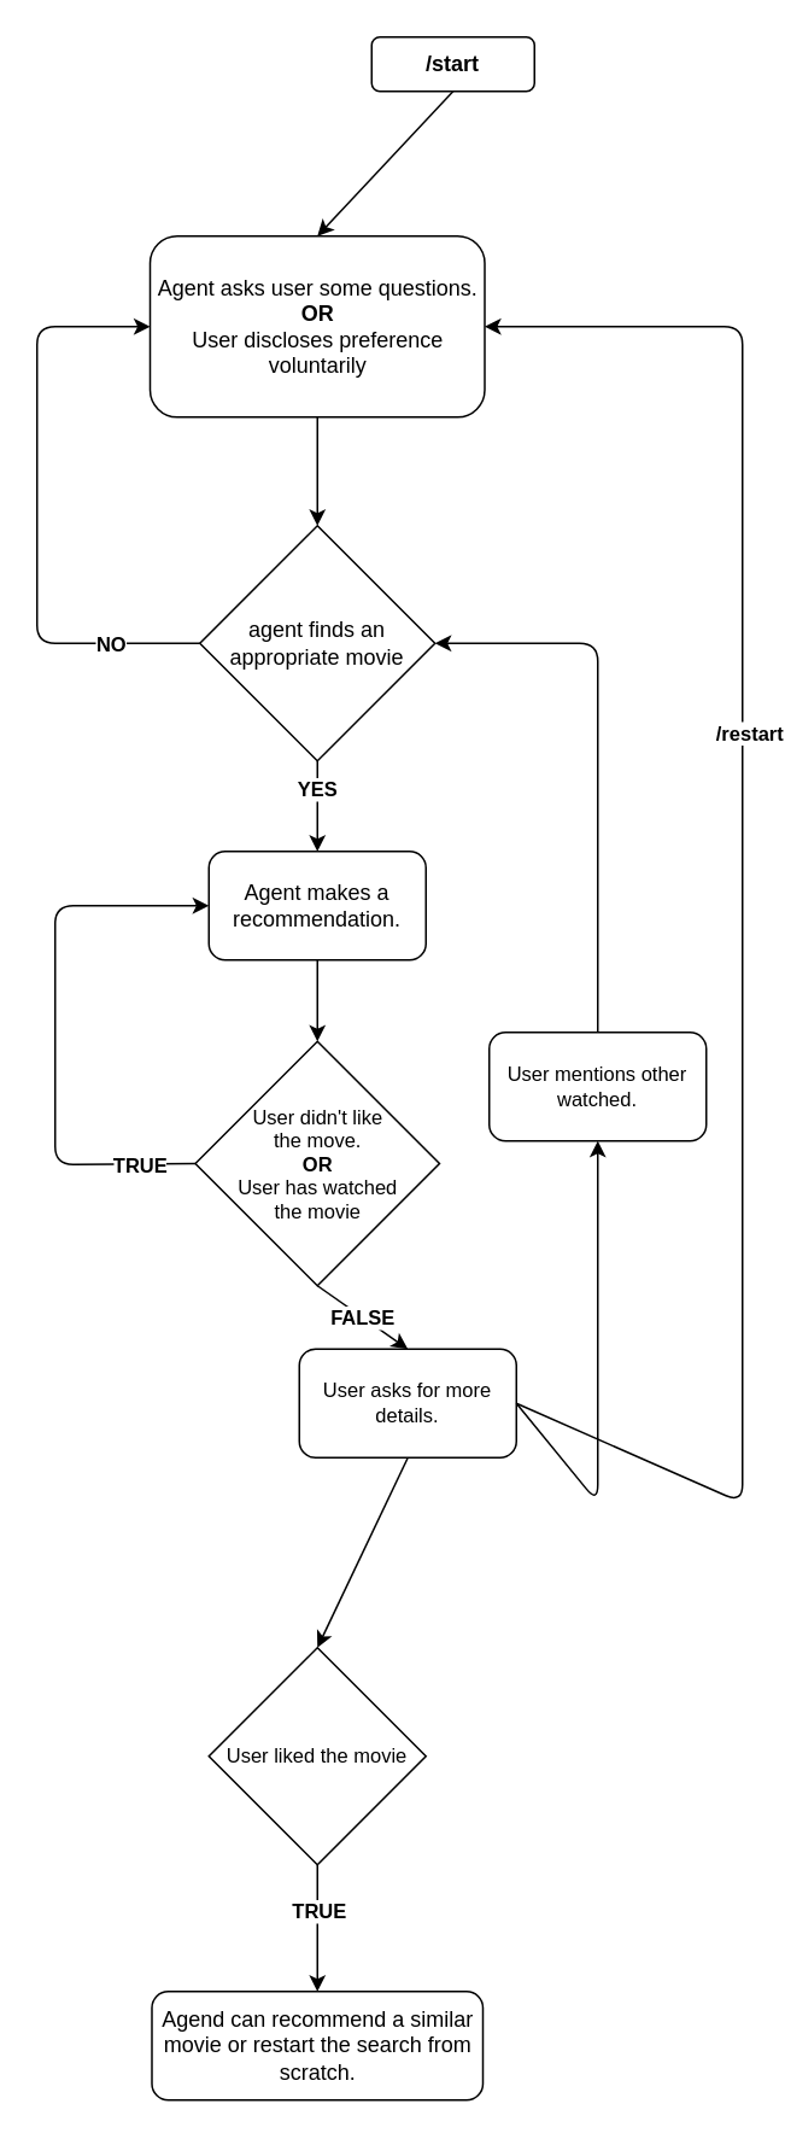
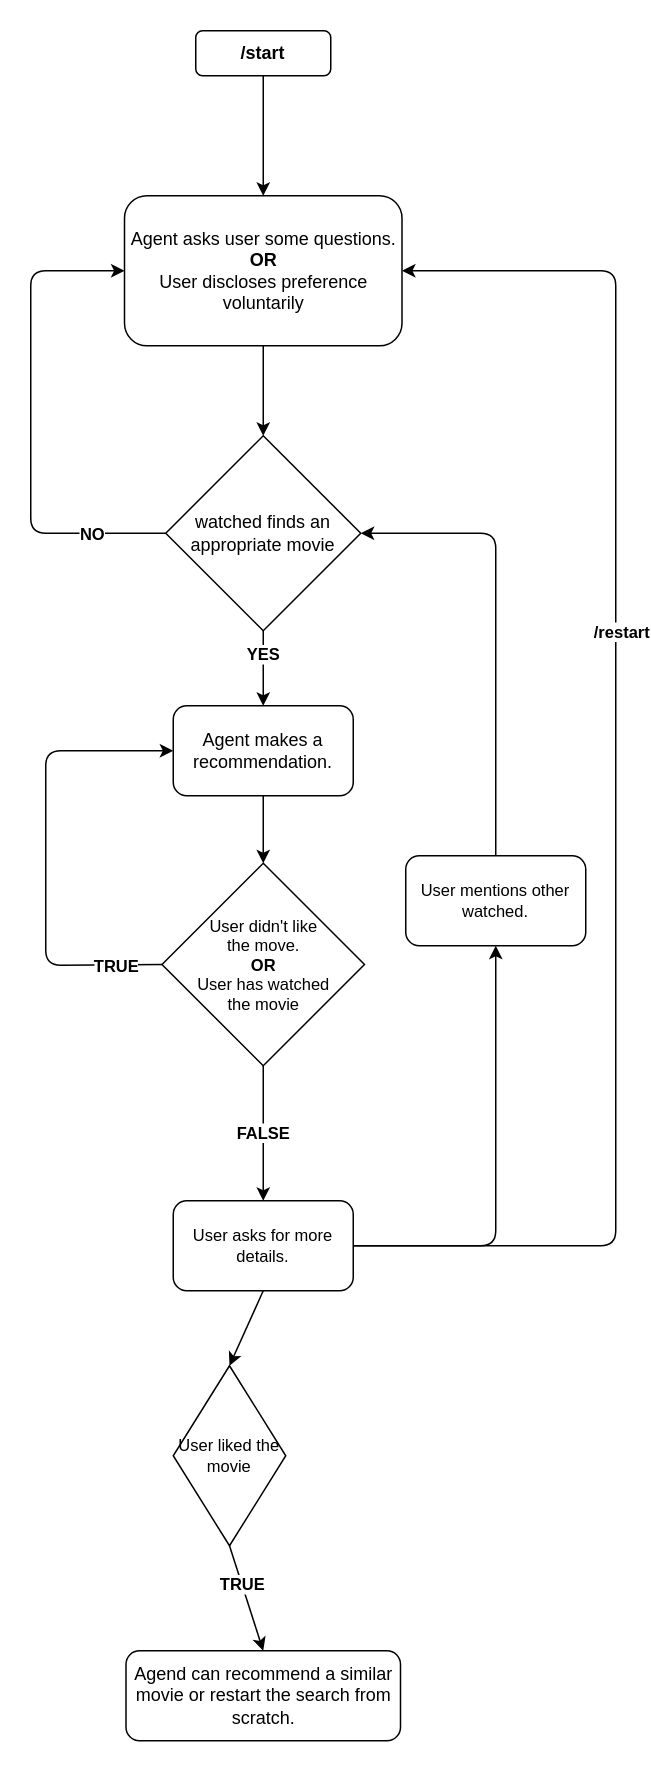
  <mxCell id="0" />
  <mxCell id="1" parent="0" />
- <mxCell id="2" value="&lt;b&gt;/start&lt;/b&gt;" style="rounded=1;whiteSpace=wrap;html=1;" vertex="1" parent="1"><mxGeometry x="205" y="20" width="90" height="30" as="geometry" /></mxCell>
+ <mxCell id="2" value="&lt;b&gt;/start&lt;/b&gt;" style="rounded=1;whiteSpace=wrap;html=1;" vertex="1" parent="1"><mxGeometry x="130" y="20" width="90" height="30" as="geometry" /></mxCell>
  <mxCell id="3" value="Agent asks user some questions.&lt;br&gt;&lt;b&gt;OR&lt;br&gt;&lt;/b&gt;User discloses preference voluntarily" style="rounded=1;whiteSpace=wrap;html=1;" vertex="1" parent="1"><mxGeometry x="82.5" y="130" width="185" height="100" as="geometry" /></mxCell>
  <mxCell id="4" value="Agent makes a recommendation." style="rounded=1;whiteSpace=wrap;html=1;" vertex="1" parent="1"><mxGeometry x="115" y="470" width="120" height="60" as="geometry" /></mxCell>
- <mxCell id="5" value="agent finds an appropriate movie" style="rhombus;whiteSpace=wrap;html=1;" vertex="1" parent="1"><mxGeometry x="110" y="290" width="130" height="130" as="geometry" /></mxCell>
+ <mxCell id="5" value="watched finds an appropriate movie" style="rhombus;whiteSpace=wrap;html=1;" vertex="1" parent="1"><mxGeometry x="110" y="290" width="130" height="130" as="geometry" /></mxCell>
  <mxCell id="6" value="" style="endArrow=classic;html=1;exitX=0.5;exitY=1;exitDx=0;exitDy=0;entryX=0.5;entryY=0;entryDx=0;entryDy=0;" edge="1" parent="1" source="2" target="3"><mxGeometry width="50" height="50" relative="1" as="geometry"><mxPoint x="30" y="140" as="sourcePoint" /><mxPoint x="80" y="90" as="targetPoint" /></mxGeometry></mxCell>
  <mxCell id="7" value="" style="endArrow=classic;html=1;exitX=0.5;exitY=1;exitDx=0;exitDy=0;entryX=0.5;entryY=0;entryDx=0;entryDy=0;" edge="1" parent="1" source="3" target="5"><mxGeometry width="50" height="50" relative="1" as="geometry"><mxPoint x="240" y="310" as="sourcePoint" /><mxPoint x="290" y="260" as="targetPoint" /></mxGeometry></mxCell>
  <mxCell id="8" value="" style="endArrow=classic;html=1;exitX=0.5;exitY=1;exitDx=0;exitDy=0;" edge="1" parent="1" source="5" target="4"><mxGeometry width="50" height="50" relative="1" as="geometry"><mxPoint x="270" y="450" as="sourcePoint" /><mxPoint x="320" y="400" as="targetPoint" /></mxGeometry></mxCell>
  <mxCell id="9" value="&lt;b&gt;YES&lt;/b&gt;" style="edgeLabel;html=1;align=center;verticalAlign=middle;resizable=0;points=[];fontSize=11;" vertex="1" connectable="0" parent="8"><mxGeometry x="-0.384" y="-1" relative="1" as="geometry"><mxPoint as="offset" /></mxGeometry></mxCell>
  <mxCell id="10" value="" style="endArrow=classic;html=1;exitX=0;exitY=0.5;exitDx=0;exitDy=0;entryX=0;entryY=0.5;entryDx=0;entryDy=0;" edge="1" parent="1" source="5" target="3"><mxGeometry width="50" height="50" relative="1" as="geometry"><mxPoint x="210" y="310" as="sourcePoint" /><mxPoint x="260" y="260" as="targetPoint" /><Array as="points"><mxPoint x="20" y="355" /><mxPoint x="20" y="180" /></Array></mxGeometry></mxCell>
  <mxCell id="11" value="&lt;b&gt;NO&lt;/b&gt;" style="edgeLabel;html=1;align=center;verticalAlign=middle;resizable=0;points=[];fontSize=11;" vertex="1" connectable="0" parent="10"><mxGeometry x="0.216" relative="1" as="geometry"><mxPoint x="40" y="109" as="offset" /></mxGeometry></mxCell>
  <mxCell id="12" value="User didn't like &lt;br&gt;the move.&lt;br style=&quot;font-size: 11px&quot;&gt;&lt;b style=&quot;font-size: 11px&quot;&gt;OR&lt;/b&gt;&lt;br style=&quot;font-size: 11px&quot;&gt;User has watched &lt;br&gt;the movie" style="rhombus;whiteSpace=wrap;html=1;fontSize=11;" vertex="1" parent="1"><mxGeometry x="107.5" y="575" width="135" height="135" as="geometry" /></mxCell>
  <mxCell id="13" value="" style="endArrow=classic;html=1;exitX=0;exitY=0.5;exitDx=0;exitDy=0;entryX=0;entryY=0.5;entryDx=0;entryDy=0;" edge="1" parent="1" source="12" target="4"><mxGeometry width="50" height="50" relative="1" as="geometry"><mxPoint x="120" y="365" as="sourcePoint" /><mxPoint x="92.5" y="190" as="targetPoint" /><Array as="points"><mxPoint x="30" y="643" /><mxPoint x="30" y="500" /></Array></mxGeometry></mxCell>
  <mxCell id="14" value="&lt;br&gt;" style="edgeLabel;html=1;align=center;verticalAlign=middle;resizable=0;points=[];fontSize=11;" vertex="1" connectable="0" parent="13"><mxGeometry x="-0.654" y="-3" relative="1" as="geometry"><mxPoint as="offset" /></mxGeometry></mxCell>
  <mxCell id="15" value="&lt;b&gt;TRUE&lt;/b&gt;" style="edgeLabel;html=1;align=center;verticalAlign=middle;resizable=0;points=[];fontSize=11;" vertex="1" connectable="0" parent="13"><mxGeometry x="-0.798" y="1" relative="1" as="geometry"><mxPoint as="offset" /></mxGeometry></mxCell>
  <mxCell id="16" value="" style="endArrow=classic;html=1;fontSize=11;exitX=0.5;exitY=1;exitDx=0;exitDy=0;entryX=0.5;entryY=0;entryDx=0;entryDy=0;" edge="1" parent="1" source="4" target="12"><mxGeometry width="50" height="50" relative="1" as="geometry"><mxPoint x="200" y="610" as="sourcePoint" /><mxPoint x="250" y="560" as="targetPoint" /></mxGeometry></mxCell>
- <mxCell id="17" value="User asks for more details." style="rounded=1;whiteSpace=wrap;html=1;fontSize=11;" vertex="1" parent="1"><mxGeometry x="165" y="745" width="120" height="60" as="geometry" /></mxCell>
- <mxCell id="18" value="User liked the movie" style="rhombus;whiteSpace=wrap;html=1;fontSize=11;" vertex="1" parent="1"><mxGeometry x="115" y="910" width="120" height="120" as="geometry" /></mxCell>
+ <mxCell id="17" value="User asks for more details." style="rounded=1;whiteSpace=wrap;html=1;fontSize=11;" vertex="1" parent="1"><mxGeometry x="115" y="800" width="120" height="60" as="geometry" /></mxCell>
+ <mxCell id="18" value="User liked the movie" style="rhombus;whiteSpace=wrap;html=1;fontSize=11;" vertex="1" parent="1"><mxGeometry x="115" y="910" width="75" height="120" as="geometry" /></mxCell>
  <mxCell id="19" value="" style="endArrow=classic;html=1;fontSize=11;exitX=0.5;exitY=1;exitDx=0;exitDy=0;entryX=0.5;entryY=0;entryDx=0;entryDy=0;" edge="1" parent="1" source="17" target="18"><mxGeometry width="50" height="50" relative="1" as="geometry"><mxPoint x="220" y="910" as="sourcePoint" /><mxPoint x="270" y="860" as="targetPoint" /></mxGeometry></mxCell>
  <mxCell id="20" value="" style="endArrow=classic;html=1;fontSize=11;exitX=1;exitY=0.5;exitDx=0;exitDy=0;entryX=0.5;entryY=1;entryDx=0;entryDy=0;" edge="1" parent="1" source="17" target="21"><mxGeometry width="50" height="50" relative="1" as="geometry"><mxPoint x="124" y="950" as="sourcePoint" /><mxPoint x="-70" y="350" as="targetPoint" /><Array as="points"><mxPoint x="330" y="830" /></Array></mxGeometry></mxCell>
  <mxCell id="21" value="User mentions other watched." style="rounded=1;whiteSpace=wrap;html=1;fontSize=11;" vertex="1" parent="1"><mxGeometry x="270" y="570" width="120" height="60" as="geometry" /></mxCell>
  <mxCell id="22" value="" style="endArrow=classic;html=1;fontSize=11;entryX=1;entryY=0.5;entryDx=0;entryDy=0;exitX=0.5;exitY=0;exitDx=0;exitDy=0;" edge="1" parent="1" source="21" target="5"><mxGeometry width="50" height="50" relative="1" as="geometry"><mxPoint x="-40" y="355" as="sourcePoint" /><mxPoint x="-40" y="340" as="targetPoint" /><Array as="points"><mxPoint x="330" y="355" /></Array></mxGeometry></mxCell>
  <mxCell id="23" value="" style="endArrow=classic;html=1;fontSize=11;exitX=1;exitY=0.5;exitDx=0;exitDy=0;entryX=1;entryY=0.5;entryDx=0;entryDy=0;" edge="1" parent="1" source="17" target="3"><mxGeometry width="50" height="50" relative="1" as="geometry"><mxPoint x="494" y="950" as="sourcePoint" /><mxPoint x="410" y="180" as="targetPoint" /><Array as="points"><mxPoint x="410" y="830" /><mxPoint x="410" y="180" /></Array></mxGeometry></mxCell>
  <mxCell id="24" value="&lt;b&gt;/restart&lt;/b&gt;" style="edgeLabel;html=1;align=center;verticalAlign=middle;resizable=0;points=[];fontSize=11;" vertex="1" connectable="0" parent="23"><mxGeometry x="0.21" y="-3" relative="1" as="geometry"><mxPoint as="offset" /></mxGeometry></mxCell>
  <mxCell id="25" value="&lt;b&gt;FALSE&lt;/b&gt;" style="endArrow=classic;html=1;fontSize=11;exitX=0.5;exitY=1;exitDx=0;exitDy=0;entryX=0.5;entryY=0;entryDx=0;entryDy=0;" edge="1" parent="1" source="12" target="17"><mxGeometry width="50" height="50" relative="1" as="geometry"><mxPoint x="250" y="760" as="sourcePoint" /><mxPoint x="300" y="710" as="targetPoint" /></mxGeometry></mxCell>
  <mxCell id="26" value="Agend can recommend a similar movie or restart the search from scratch." style="rounded=1;whiteSpace=wrap;html=1;" vertex="1" parent="1"><mxGeometry x="83.5" y="1100" width="183" height="60" as="geometry" /></mxCell>
  <mxCell id="27" value="" style="endArrow=classic;html=1;exitX=0.5;exitY=1;exitDx=0;exitDy=0;entryX=0.5;entryY=0;entryDx=0;entryDy=0;" edge="1" parent="1" source="18" target="26"><mxGeometry width="50" height="50" relative="1" as="geometry"><mxPoint x="80" y="1100" as="sourcePoint" /><mxPoint x="130" y="1050" as="targetPoint" /></mxGeometry></mxCell>
  <mxCell id="28" value="&lt;b&gt;TRUE&lt;/b&gt;" style="edgeLabel;html=1;align=center;verticalAlign=middle;resizable=0;points=[];" vertex="1" connectable="0" parent="27"><mxGeometry x="-0.274" relative="1" as="geometry"><mxPoint as="offset" /></mxGeometry></mxCell>
